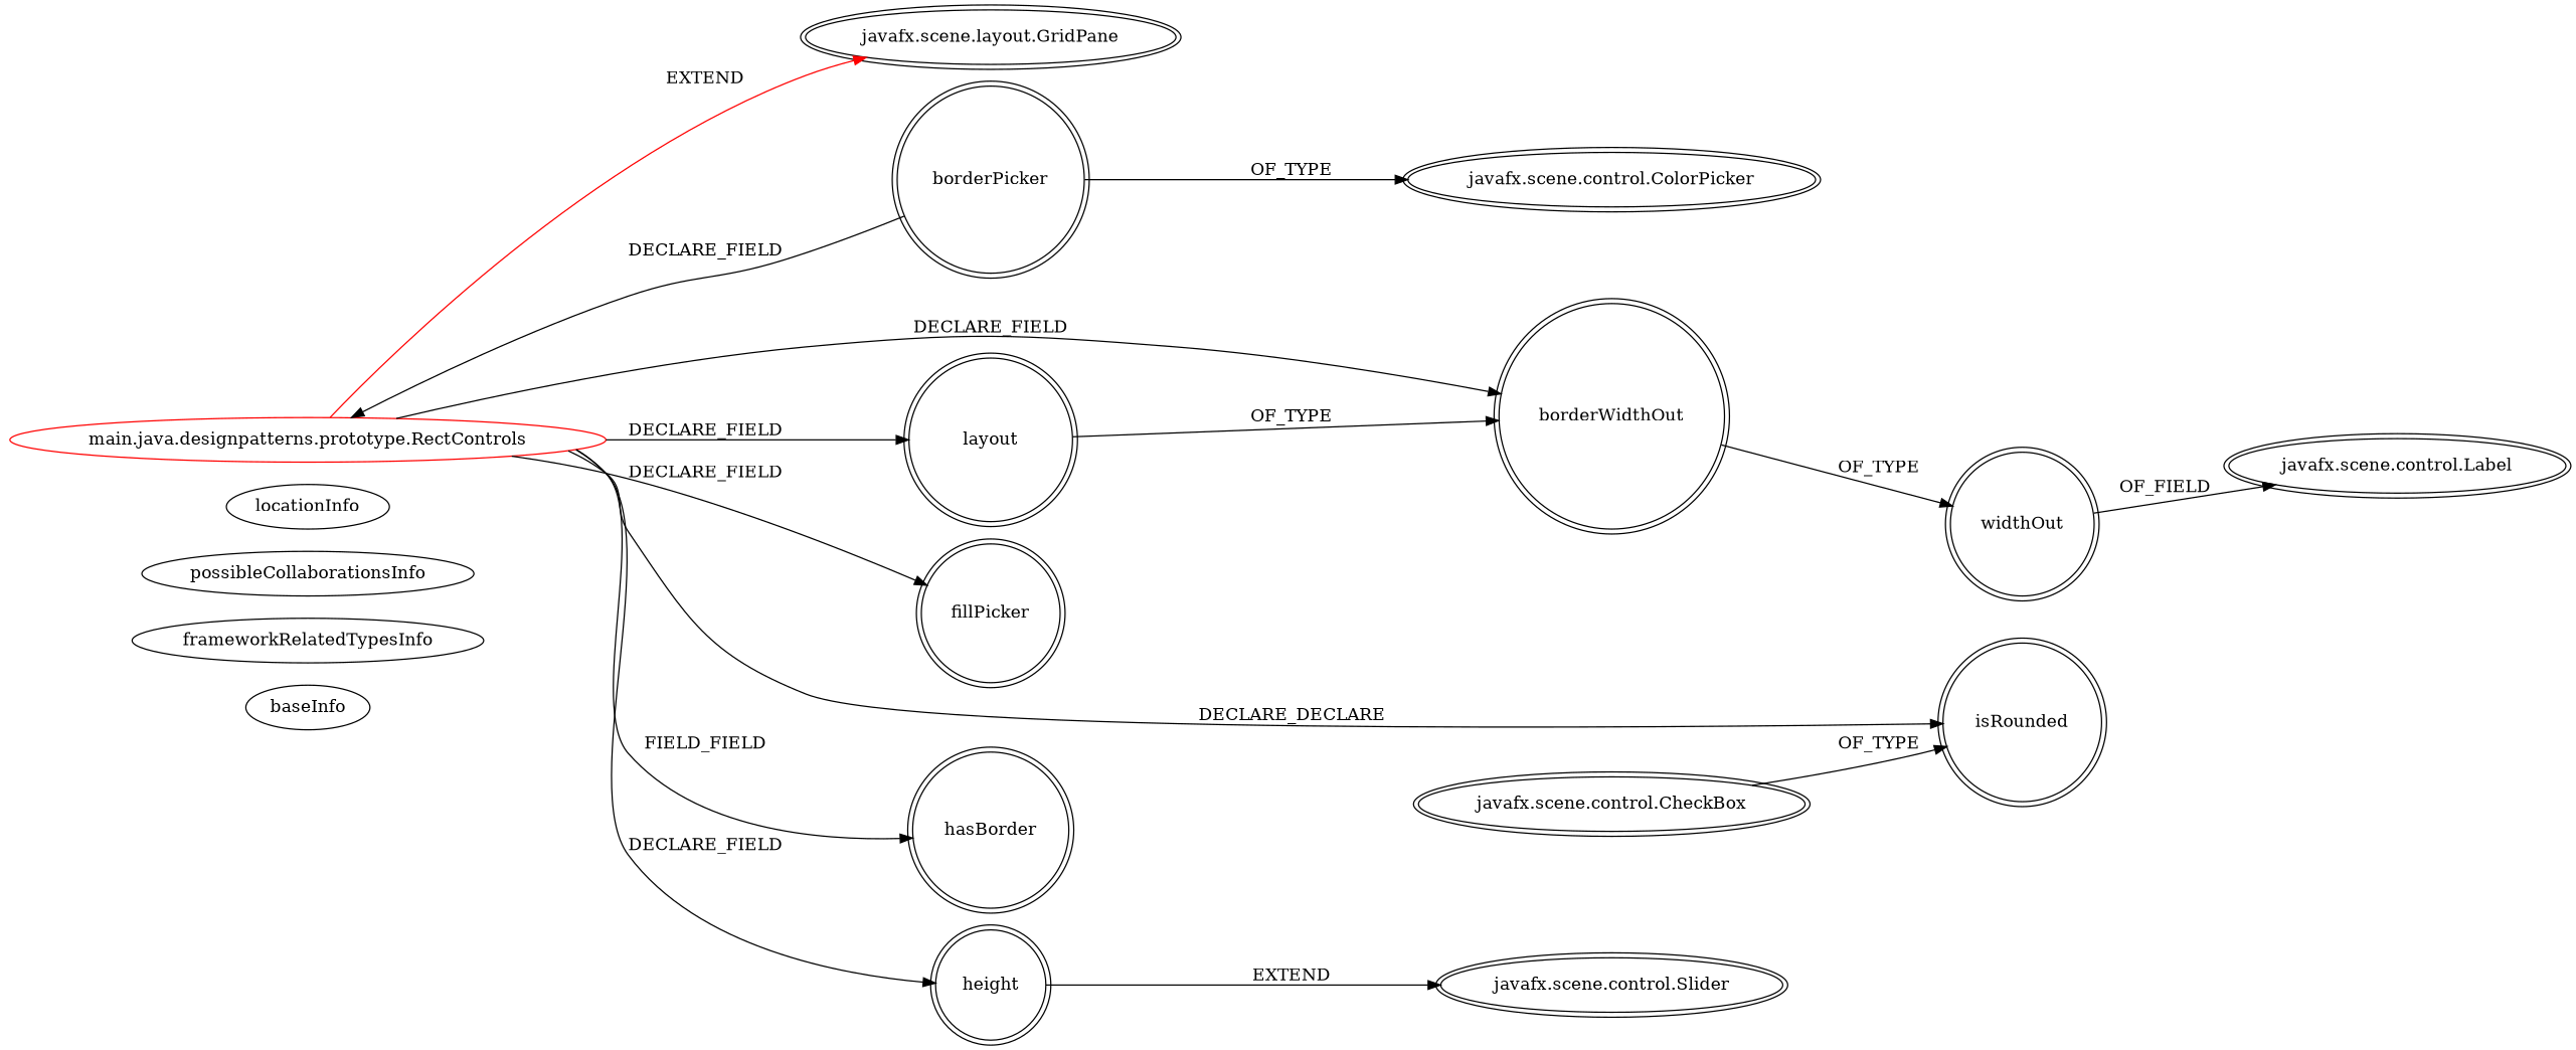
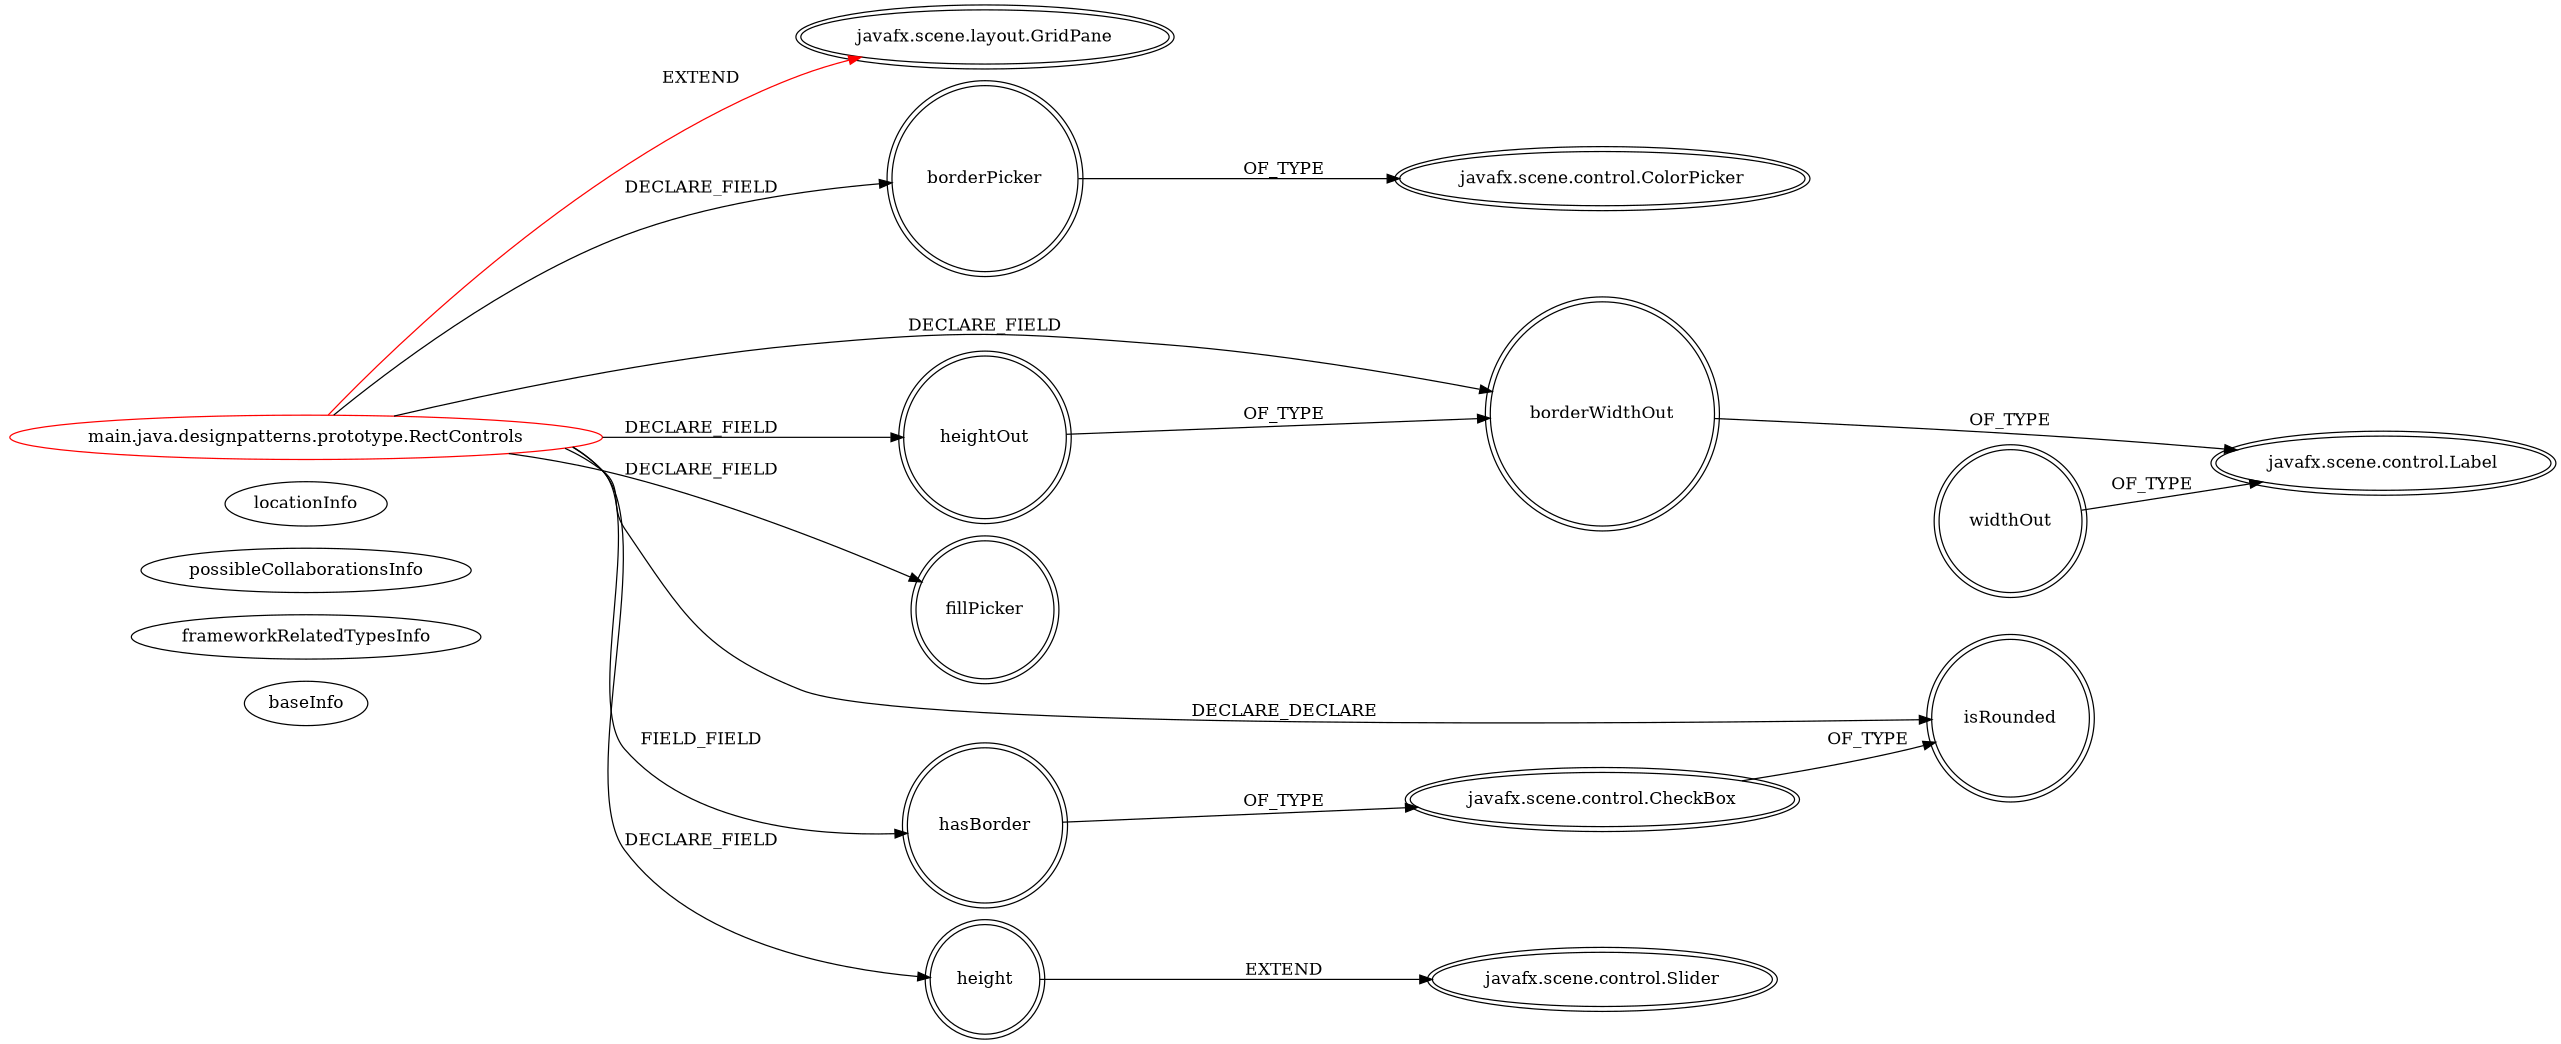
  digraph {
    rankdir=LR
    node [isFrameworkType=true vertexType=FIELD_DECLARATION peripheries=2]
    baseInfo [category=extension_graph graphId=1727 isAnonymous=false possibleRelation=false isFrameworkType="" vertexType="" peripheries=""]
    frameworkRelatedTypesInfo [0="javafx.scene.layout.GridPane" isFrameworkType="" vertexType="" peripheries=""]
    possibleCollaborationsInfo [isFrameworkType="" vertexType="" peripheries=""]
    locationInfo [contextSignature=RectControls filePath="/aglassman-java-design-pattern-examples/java-design-pattern-examples-master/design-patterns/src/main/java/designpatterns/prototype/RectControls.java" graphId=1727 projectName="aglassman-java-design-pattern-examples" isFrameworkType="" vertexType="" peripheries=""]
    n5 [color=red isFrameworkType=false label="main.java.designpatterns.prototype.RectControls" vertexType=ROOT_CLIENT_CLASS_DECLARATION peripheries=""]
    n6 [label="javafx.scene.layout.GridPane" vertexType=FRAMEWORK_CLASS_TYPE]
    n7 [label=borderPicker shape=circle]
    n8 [label=borderWidthOut shape=circle]
    n9 [label=fillPicker shape=circle]
    n10 [label=hasBorder shape=circle]
    n11 [label=height shape=circle]
-   n12 [label=layout shape=circle]
+   n12 [label=heightOut shape=circle]
    n13 [label=isRounded shape=circle]
    n14 [label="javafx.scene.control.ColorPicker" vertexType=FRAMEWORK_CLASS_TYPE]
    n15 [label="javafx.scene.control.Label" vertexType=FRAMEWORK_CLASS_TYPE]
    n16 [label="javafx.scene.control.CheckBox" vertexType=FRAMEWORK_CLASS_TYPE]
    n17 [label="javafx.scene.control.Slider" vertexType=FRAMEWORK_CLASS_TYPE]
    n18 [label=widthOut shape=circle]
    n5 -> n6 [color=red label=EXTEND]
-   n7 -> n5 [label=DECLARE_FIELD]
+   n5 -> n7 [label=DECLARE_FIELD]
    n5 -> n8 [label=DECLARE_FIELD]
    n5 -> n9 [label=DECLARE_FIELD]
    n5 -> n10 [label=FIELD_FIELD]
    n5 -> n11 [label=DECLARE_FIELD]
    n5 -> n12 [label=DECLARE_FIELD]
    n5 -> n13 [label=DECLARE_DECLARE]
    n7 -> n14 [label=OF_TYPE]
-   n8 -> n18 [label=OF_TYPE]
+   n8 -> n15 [label=OF_TYPE]
+   n10 -> n16 [label=OF_TYPE]
    n11 -> n17 [label=EXTEND]
    n12 -> n8 [label=OF_TYPE]
    n16 -> n13 [label=OF_TYPE]
-   n18 -> n15 [label=OF_FIELD]
+   n18 -> n15 [label=OF_TYPE]
  }
